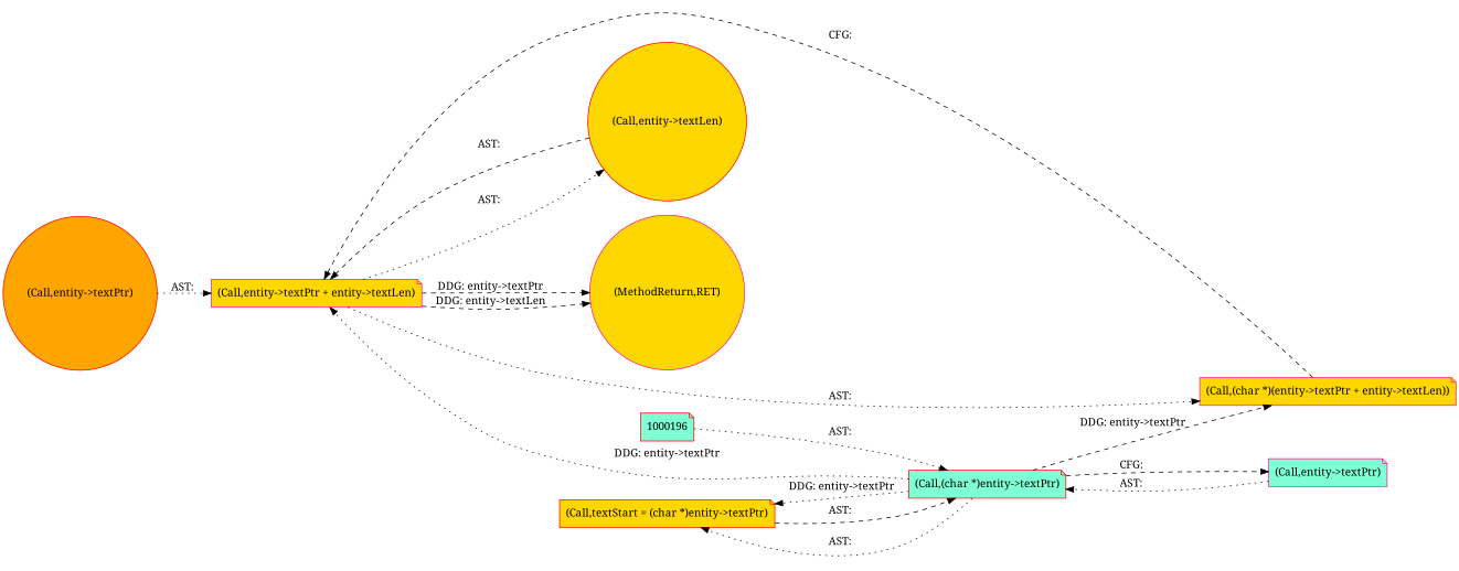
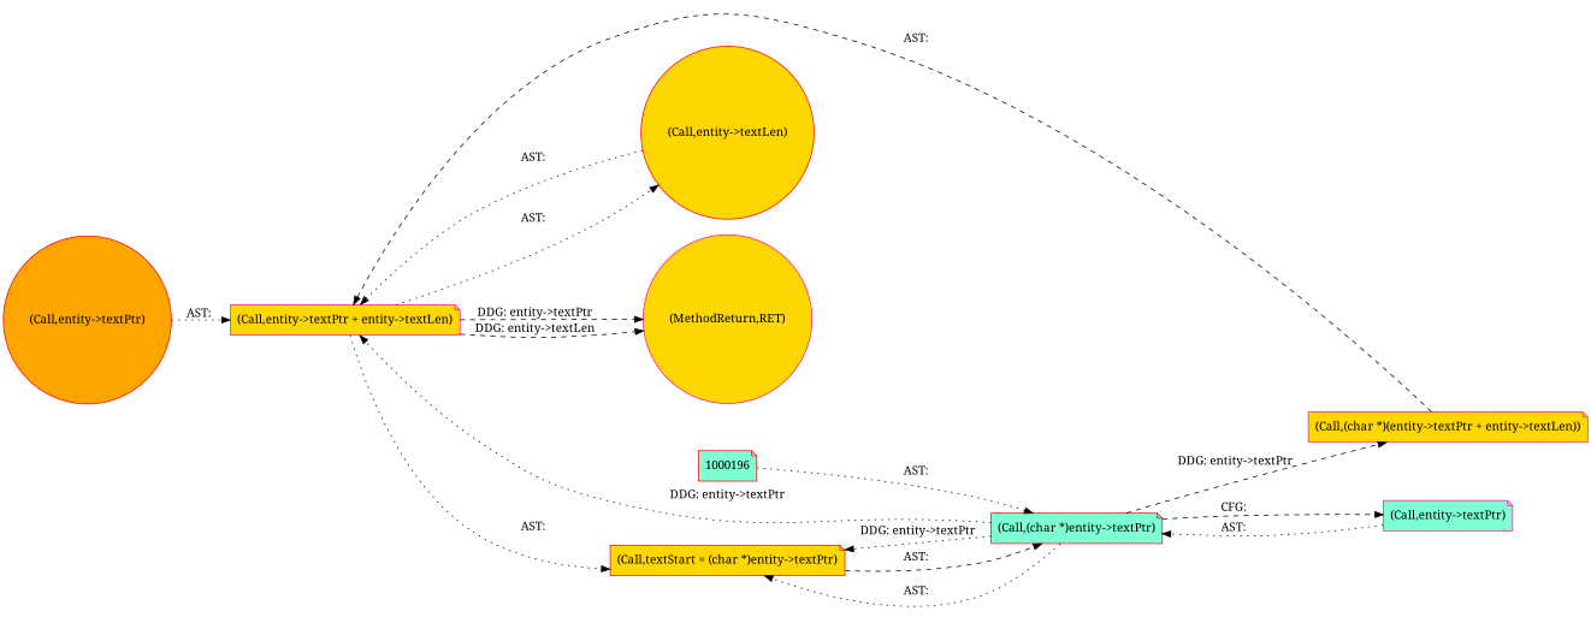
  digraph {
    fontname="Noto Serif"
    rankdir=LR
    node [color=red fillcolor=gold fontname="Noto Serif" shape=note style=filled]
    edge [fontname="Noto Serif" style=dotted]
    n1 [color=deeppink label="(Call,entity->textPtr + entity->textLen)"]
    n2 [label="(Call,entity->textLen)" shape=circle]
    n3 [color=deeppink label="(MethodReturn,RET)" shape=circle]
    n4 [color=deeppink label="(Call,(char *)(entity->textPtr + entity->textLen))"]
    n5 [fillcolor=aquamarine label="(Call,(char *)entity->textPtr)"]
    n6 [color=deeppink fillcolor=aquamarine label="(Call,entity->textPtr)"]
    n7 [label="(Call,textStart = (char *)entity->textPtr)"]
    n8 [fillcolor=orange label="(Call,entity->textPtr)" shape=circle]
    1000196 [fillcolor=aquamarine]
    n1 -> n2 [label="AST: "]
    n1 -> n3 [label="DDG: entity->textLen" style=dashed]
    n1 -> n3 [label="DDG: entity->textPtr" style=dashed]
-   n1 -> n4 [label="AST: "]
-   n2 -> n1 [label="AST: " style=dashed]
-   n4 -> n1 [label="CFG: " style=dashed]
+   n1 -> n7 [label="AST: "]
+   n2 -> n1 [label="AST: "]
+   n4 -> n1 [label="AST: " style=dashed]
    n5 -> n1 [label="DDG: entity->textPtr"]
    n5 -> n4 [label="DDG: entity->textPtr" style=dashed]
    n5 -> n6 [label="CFG: " style=dashed]
    n5 -> n7 [label="AST: "]
    n5 -> n7 [label="DDG: entity->textPtr"]
    n6 -> n5 [label="AST: "]
    n7 -> n5 [label="AST: " style=dashed]
    n8 -> n1 [label="AST: "]
    1000196 -> n5 [label="AST: "]
  }
